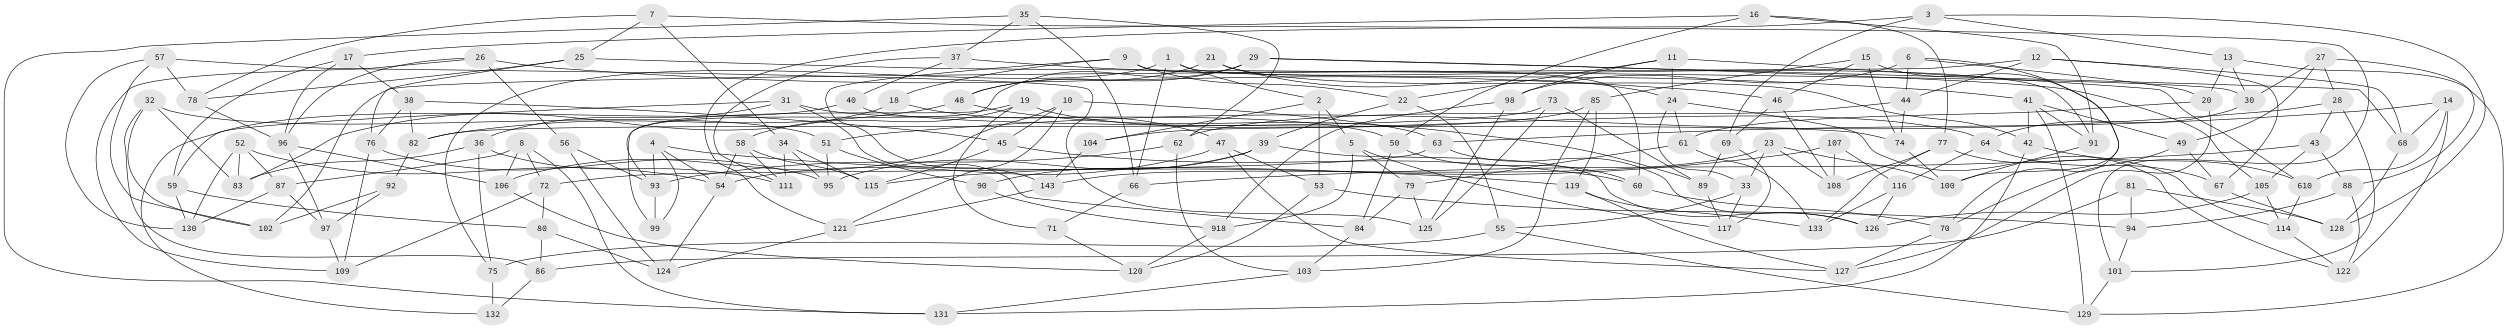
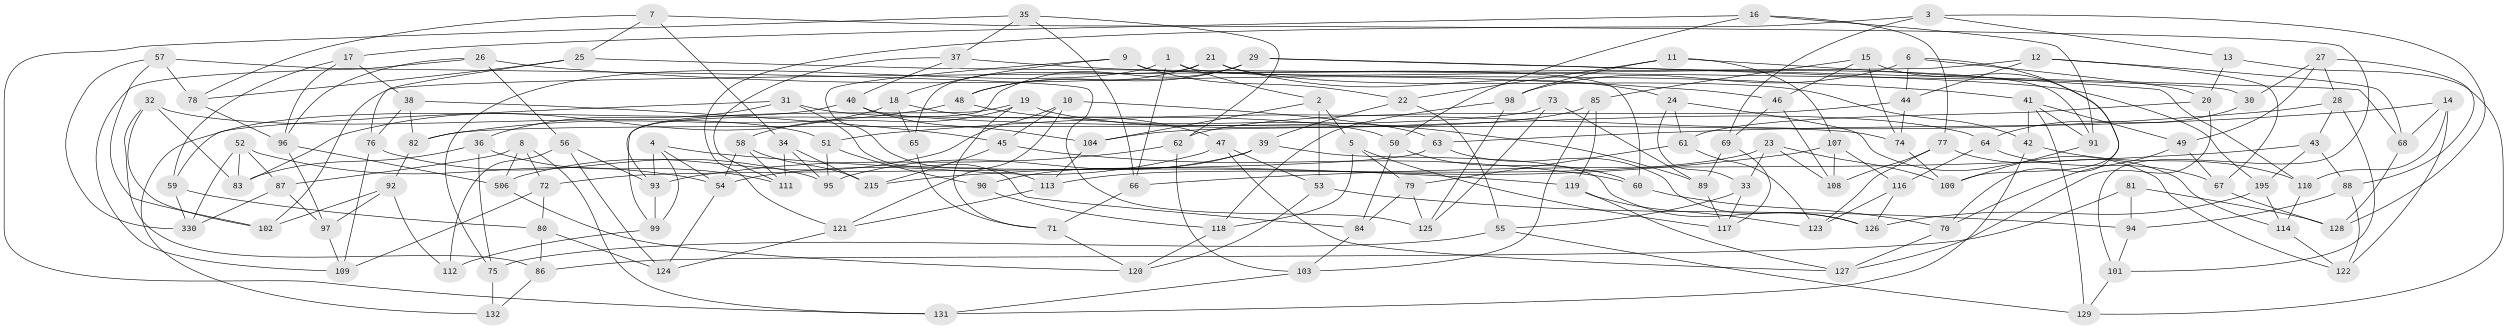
  graph {
    fontname="Source Code Pro"
    node [color=gray90 fontname="Source Code Pro" style=filled]
    edge [fontname="Source Code Pro"]
    1
    2
    66
    75
    91
    5
    53
    104
    71
    132
    100
    79
    117
-   118 [label=918]
+   118
    94
    120
-   113 [label=143]
+   113
    3
    13
    69
    121
    128
    20
    30
    129
    89
    124
    4
    54
    99
    119
    93
+   112
    127
-   123 [label=133]
+   123
    84
    125
    6
    44
    98
    61
    74
    62
    7
    25
    34
    78
    101
    76
    95
    111
-   115
+   115 [label=215]
    96
    8
    72
    87
-   106
+   106 [label=506]
    131
    109
    80
-   130
+   130 [label=330]
    97
    9
    18
    22
    60
    47
+   65
    83
    39
    55
    70
    10
    45
    63
    126
    11
    107
-   110 [label=610]
+   110
    108
    116
    114
    12
    67
    68
    102
    64
    14
    122
    15
    46
    85
    103
    16
    17
    50
    77
    38
    59
    82
    19
    58
    21
    24
    42
    48
    33
    90
    23
    26
    56
    27
    28
    49
    88
    43
    51
-   105
+   105 [label=195]
    29
    31
    36
    32
    86
    35
    37
    40
    41
    92
    52
    57
    73
    81
    1 -- 2
    1 -- 66
    1 -- 75
    1 -- 91
    2 -- 5
    2 -- 53
    2 -- 104
    66 -- 71
    75 -- 132
    91 -- 100
    5 -- 79
    5 -- 117
    5 -- 118
    53 -- 94
    53 -- 120
    104 -- 113
    71 -- 120
    79 -- 84
    79 -- 125
    118 -- 120
    94 -- 101
    113 -- 121
    3 -- 13
    3 -- 69
    3 -- 121
    3 -- 128
    13 -- 20
-   13 -- 30
    13 -- 129
    69 -- 117
    69 -- 89
    121 -- 124
    20 -- 127
    20 -- 61
    30 -- 64
    89 -- 117
    4 -- 54
    4 -- 99
    4 -- 119
    4 -- 93
    54 -- 124
+   99 -- 112
    119 -- 127
    119 -- 123
    93 -- 99
    84 -- 103
    6 -- 100
    6 -- 20
    6 -- 44
    6 -- 98
    44 -- 74
    44 -- 62
    98 -- 118
    98 -- 125
    61 -- 79
    61 -- 123
    74 -- 100
    62 -- 93
    62 -- 103
    7 -- 25
    7 -- 34
    7 -- 78
    7 -- 101
    25 -- 30
    25 -- 78
    25 -- 76
    34 -- 95
    34 -- 111
    34 -- 115
    78 -- 96
    101 -- 129
    76 -- 95
    76 -- 109
    96 -- 106
    96 -- 97
    8 -- 72
    8 -- 87
    8 -- 106
    8 -- 131
    72 -- 109
    72 -- 80
    87 -- 130
    87 -- 97
    106 -- 120
    80 -- 124
    80 -- 86
    97 -- 109
    9 -- 113
    9 -- 18
    9 -- 22
    9 -- 60
    18 -- 47
+   18 -- 65
    18 -- 83
    22 -- 39
    22 -- 55
    60 -- 70
    47 -- 53
    47 -- 54
    47 -- 127
+   65 -- 71
    39 -- 95
    39 -- 126
    39 -- 90
    55 -- 75
    55 -- 129
    70 -- 127
    10 -- 121
    10 -- 106
    10 -- 45
    10 -- 63
    45 -- 115
    45 -- 60
    63 -- 72
    63 -- 126
    11 -- 98
    11 -- 22
-   11 -- 24
+   11 -- 107
    11 -- 110
    107 -- 115
    107 -- 108
    107 -- 116
    110 -- 114
    116 -- 123
    116 -- 126
    114 -- 122
    12 -- 44
    12 -- 67
    12 -- 68
    12 -- 102
    67 -- 128
    68 -- 128
    64 -- 116
    64 -- 67
    14 -- 63
    14 -- 110
    14 -- 68
    14 -- 122
    15 -- 74
    15 -- 70
    15 -- 46
    15 -- 85
    46 -- 69
    46 -- 108
    85 -- 104
    85 -- 119
    85 -- 103
    103 -- 131
    16 -- 91
    16 -- 17
    16 -- 50
    16 -- 77
    17 -- 96
    17 -- 38
    17 -- 59
    50 -- 84
    50 -- 60
    77 -- 123
    77 -- 108
    77 -- 114
    38 -- 76
    38 -- 45
    38 -- 82
    59 -- 80
    59 -- 130
    82 -- 92
    19 -- 71
    19 -- 99
    19 -- 64
    19 -- 58
    58 -- 54
    58 -- 111
    58 -- 115
+   21 -- 65
    21 -- 24
    21 -- 42
    21 -- 48
    24 -- 61
    24 -- 122
    24 -- 33
    42 -- 131
    42 -- 110
    48 -- 89
    48 -- 82
    33 -- 117
    33 -- 55
    90 -- 118
    23 -- 100
    23 -- 113
    23 -- 108
    23 -- 33
    26 -- 96
    26 -- 109
    26 -- 46
    26 -- 56
    56 -- 124
    56 -- 93
+   56 -- 112
    27 -- 30
    27 -- 28
    27 -- 49
    27 -- 88
    28 -- 101
    28 -- 43
    28 -- 51
    49 -- 70
    49 -- 67
    88 -- 94
    88 -- 122
    43 -- 66
    43 -- 88
    43 -- 105
    51 -- 95
    51 -- 90
    105 -- 126
    105 -- 114
    29 -- 93
    29 -- 68
    29 -- 48
    29 -- 105
    31 -- 84
    31 -- 50
    31 -- 59
    31 -- 36
    36 -- 75
    36 -- 111
    36 -- 83
    32 -- 83
    32 -- 102
    32 -- 51
    32 -- 86
    86 -- 132
    35 -- 66
    35 -- 62
    35 -- 131
    35 -- 37
    37 -- 111
    37 -- 40
    37 -- 41
+   40 -- 104
    40 -- 132
    40 -- 74
    41 -- 91
    41 -- 129
    41 -- 42
    41 -- 49
+   92 -- 112
    92 -- 97
    92 -- 102
    52 -- 54
    52 -- 87
    52 -- 130
    52 -- 83
    57 -- 125
    57 -- 78
    57 -- 130
    57 -- 102
    73 -- 89
    73 -- 125
    73 -- 82
    81 -- 94
    81 -- 128
    81 -- 86
  }
